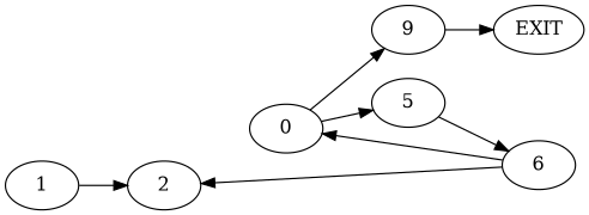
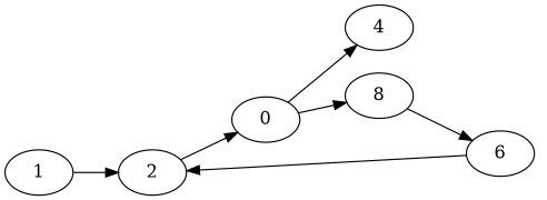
  digraph {
    rankdir=LR
    1
    2
-   n3 [label=EXIT]
    n4 [label=0]
-   4 [label=9]
-   5
+   4
+   5 [label=8]
    6
    1 -> 2
-   6 -> n4
+   2 -> n4
    n4 -> 4
    n4 -> 5
-   4 -> n3
    5 -> 6
    6 -> 2
  }
